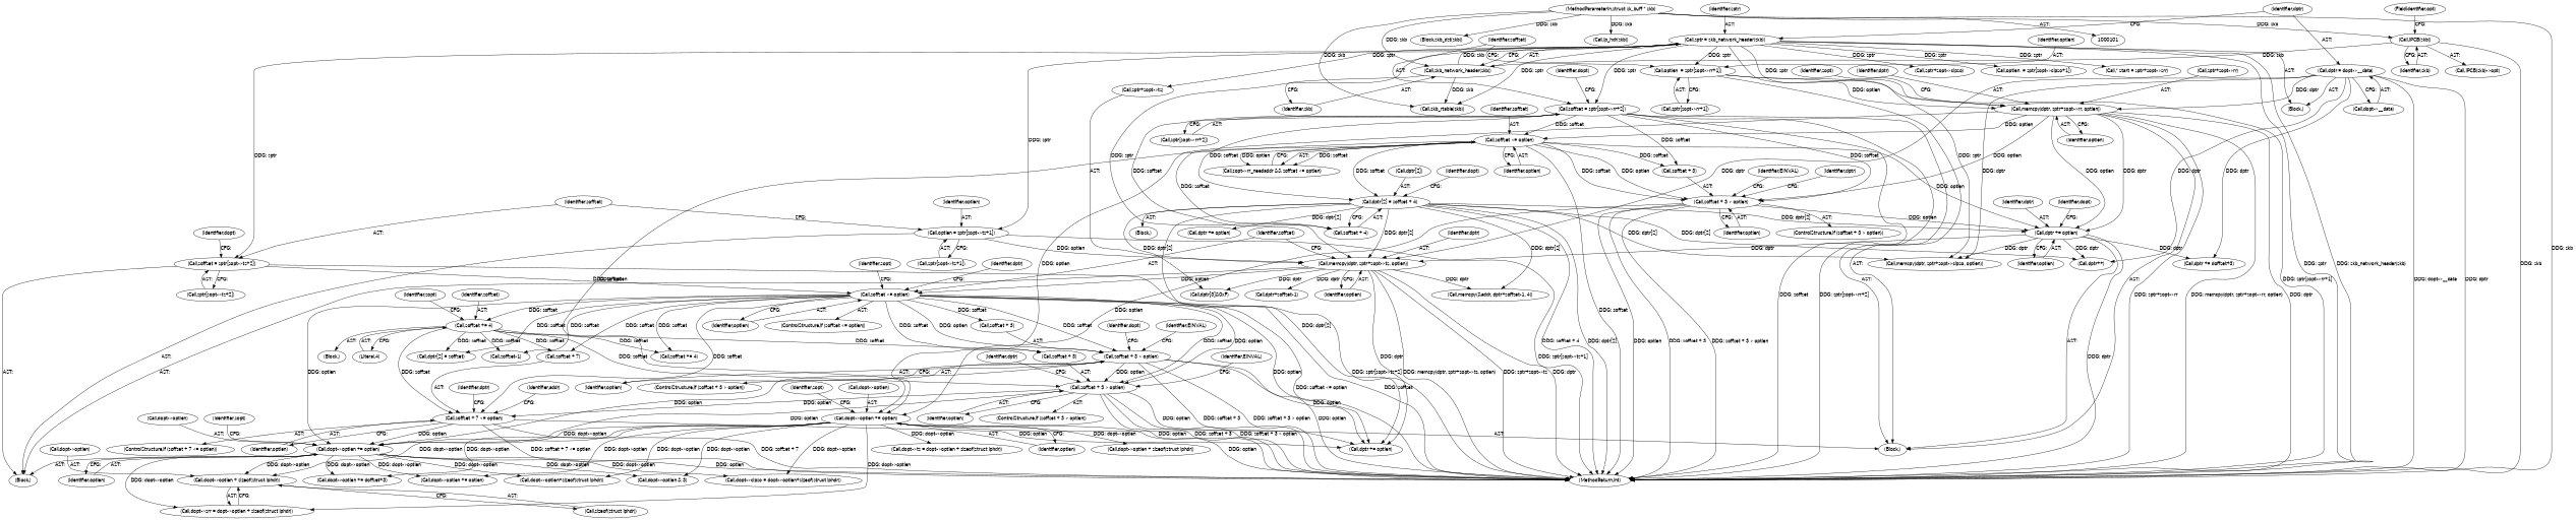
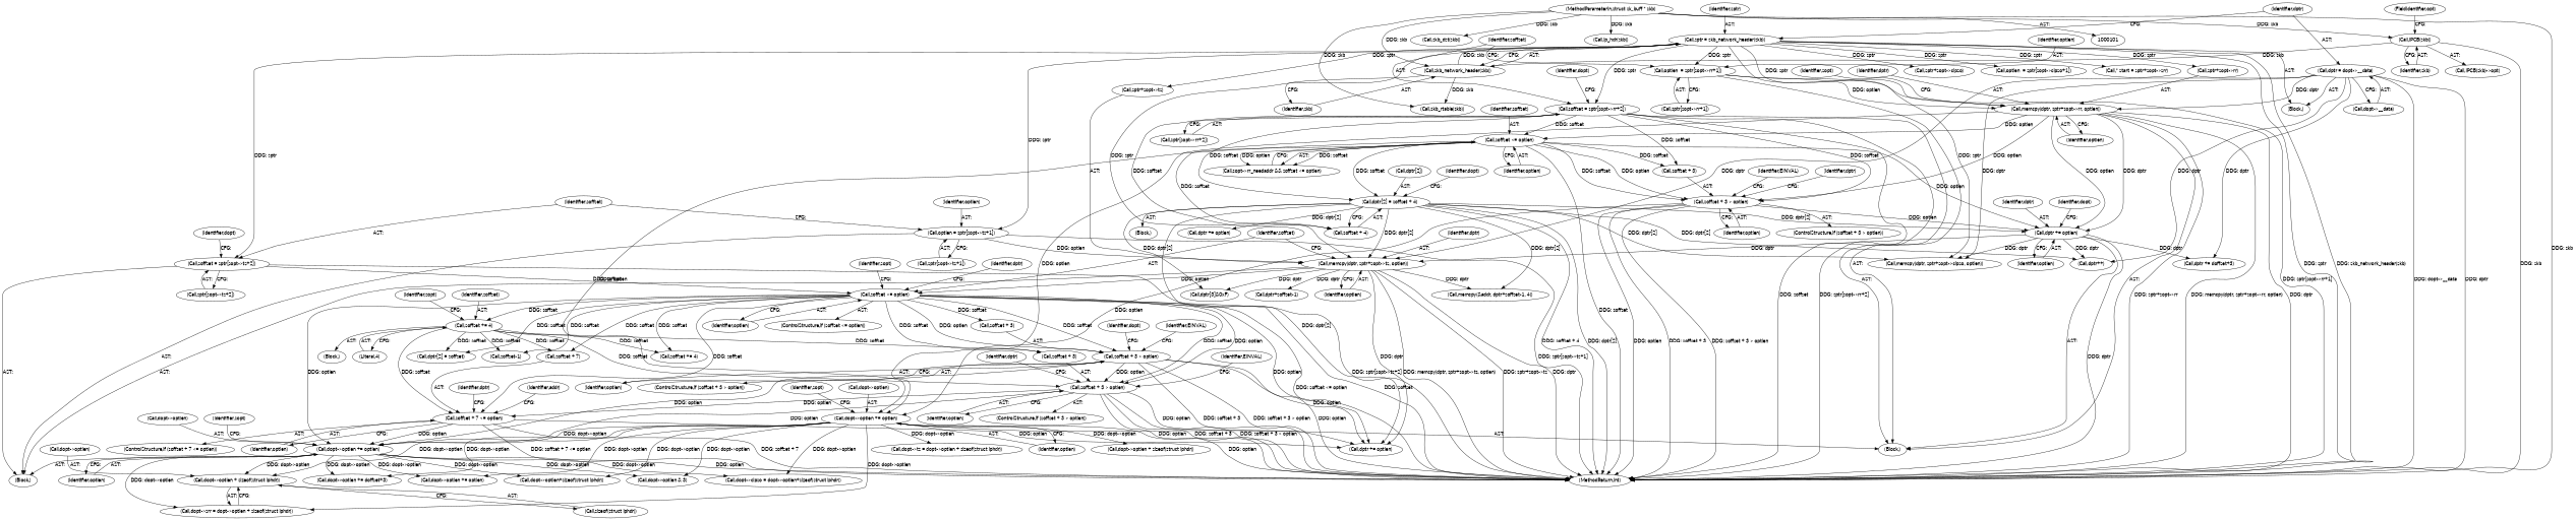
  digraph {
    fontname=Lato
    node [fontname=Lato]
    edge [fontname=Lato]
    n1 [label="(Call,dopt->optlen + sizeof(struct iphdr))"]
    n2 [label="(Call,dopt->srr = dopt->optlen + sizeof(struct iphdr))"]
    n3 [label="(Call,sizeof(struct iphdr))"]
    n4 [label="(Call,dopt->optlen += optlen)"]
    n5 [label="(Call,dopt->optlen += optlen)"]
    n6 [label="(Call,dopt->optlen & 3)"]
    n7 [label="(Block,)"]
    n8 [label="(Call,dopt->optlen += doffset+3)"]
    n9 [label="(MethodReturn,int)"]
    n10 [label="(Identifier,optlen)"]
    n11 [label="(Call,dopt->optlen+sizeof(struct iphdr))"]
    n12 [label="(Call,dopt->cipso = dopt->optlen+sizeof(struct iphdr))"]
    n13 [label="(Call,soffset + 3 > optlen)"]
    n14 [label="(Call,soffset + 7 <= optlen)"]
    n15 [label="(Call,dptr += optlen)"]
    n16 [label="(Identifier,optlen)"]
    n17 [label="(ControlStructure,if (soffset + 3 > optlen))"]
    n18 [label="(ControlStructure,if (soffset + 7 <= optlen))"]
    n19 [label="(Identifier,optlen)"]
    n20 [label="(Call,soffset += 4)"]
    n21 [label="(Call,soffset + 7)"]
    n22 [label="(Call,soffset + 3)"]
    n23 [label="(Call,soffset-1)"]
    n24 [label="(Literal,4)"]
    n25 [label="(Call,soffset += 4)"]
    n26 [label="(Block,)"]
    n27 [label="(Call,dptr[2] = soffset)"]
    n28 [label="(Call,soffset <= optlen)"]
    n29 [label="(Call,soffset + 3 > optlen)"]
    n30 [label="(Call,soffset + 3)"]
    n31 [label="(Identifier,optlen)"]
    n32 [label="(ControlStructure,if (soffset <= optlen))"]
    n33 [label="(Identifier,optlen)"]
    n34 [label="(ControlStructure,if (soffset + 3 > optlen))"]
    n35 [label="(Call,soffset = sptr[sopt->ts+2])"]
    n36 [label="(Call,sptr[sopt->ts+2])"]
    n37 [label="(Call,sptr = skb_network_header(skb))"]
    n38 [label="(Call,skb_network_header(skb))"]
    n39 [label="(Call,memcpy(dptr, sptr+sopt->ts, optlen))"]
    n40 [label="(Call,soffset = sptr[sopt->rr+2])"]
    n41 [label="(Call,memcpy(dptr, sptr+sopt->rr, optlen))"]
    n42 [label="(Call,optlen  = sptr[sopt->rr+1])"]
    n43 [label="(Call,optlen = sptr[sopt->ts+1])"]
    n44 [label="(Call,sptr+sopt->cipso)"]
    n45 [label="(Block,)"]
    n46 [label="(Call,sptr+sopt->rr)"]
    n47 [label="(Call,optlen  = sptr[sopt->cipso+1])"]
    n48 [label="(Call,* start = sptr+sopt->srr)"]
    n49 [label="(Call,memcpy(dptr, sptr+sopt->cipso, optlen))"]
    n50 [label="(Call,sptr+sopt->ts)"]
    n51 [label="(Call,skb_rtable(skb))"]
    n52 [label="(Identifier,skb)"]
    n53 [label="(Call,memcpy(&addr, dptr+soffset-1, 4))"]
    n54 [label="(Call,dptr+soffset-1)"]
    n55 [label="(Identifier,optlen)"]
    n56 [label="(Call,dptr[3]&0xF)"]
    n57 [label="(Block,)"]
    n58 [label="(Call,soffset <= optlen)"]
    n59 [label="(Call,soffset + 3 > optlen)"]
    n60 [label="(Call,dptr[2] = soffset + 4)"]
    n61 [label="(Call,soffset + 3)"]
    n62 [label="(Call,soffset + 4)"]
    n63 [label="(Call,sptr[sopt->rr+2])"]
    n64 [label="(Call,dptr += optlen)"]
    n65 [label="(Call,dopt->optlen += optlen)"]
    n66 [label="(Identifier,optlen)"]
    n67 [label="(Call,sptr[sopt->rr+1])"]
    n68 [label="(Call,sptr[sopt->ts+1])"]
    n69 [label="(Call,IPCB(skb))"]
    n70 [label="(Call,IPCB(skb)->opt)"]
    n71 [label="(Identifier,skb)"]
    n72 [label="(MethodParameterIn,struct sk_buff * skb)"]
-   n73 [label="(Block,skb_dst(skb))"]
+   n73 [label="(Call,skb_dst(skb))"]
    n74 [label="(Call,ip_hdr(skb))"]
    1000101
    n76 [label="(Identifier,optlen)"]
    n77 [label="(Call,dptr += doffset+3)"]
    n78 [label="(Call,dptr++)"]
    n79 [label="(Identifier,optlen)"]
    n80 [label="(Call,sopt->rr_needaddr && soffset <= optlen)"]
    n81 [label="(Identifier,optlen)"]
    n82 [label="(ControlStructure,if (soffset + 3 > optlen))"]
    n83 [label="(Block,)"]
    n84 [label="(Call,dptr += optlen)"]
    n85 [label="(Call,dopt->ts = dopt->optlen + sizeof(struct iphdr))"]
    n86 [label="(Identifier,optlen)"]
    n87 [label="(Call,dopt->optlen + sizeof(struct iphdr))"]
    n88 [label="(Call,dptr = dopt->__data)"]
    n89 [label="(Call,dopt->__data)"]
    n90 [label="(Identifier,sopt)"]
    n91 [label="(Identifier,soffset)"]
    n92 [label="(Identifier,dptr)"]
    n93 [label="(Identifier,dptr)"]
    n94 [label="(Call,dopt->optlen)"]
    n95 [label="(Identifier,EINVAL)"]
    n96 [label="(Identifier,sptr)"]
    n97 [label="(Identifier,sopt)"]
    n98 [label="(Identifier,dptr)"]
    n99 [label="(Identifier,soffset)"]
    n100 [label="(Identifier,dopt)"]
    n101 [label="(Call,dopt->optlen)"]
    n102 [label="(Identifier,sopt)"]
    n103 [label="(Identifier,soffset)"]
    n104 [label="(Identifier,optlen)"]
    n105 [label="(Identifier,optlen)"]
    n106 [label="(Identifier,sopt)"]
    n107 [label="(Identifier,sopt)"]
    n108 [label="(Identifier,dptr)"]
    n109 [label="(Identifier,dopt)"]
    n110 [label="(Identifier,dptr)"]
    n111 [label="(Identifier,dopt)"]
    n112 [label="(Identifier,EINVAL)"]
    n113 [label="(Identifier,dopt)"]
    n114 [label="(Identifier,addr)"]
    n115 [label="(Identifier,dptr)"]
    n116 [label="(Identifier,soffset)"]
    n117 [label="(Identifier,EINVAL)"]
    n118 [label="(Identifier,dptr)"]
    n119 [label="(Call,dptr[2])"]
    n120 [label="(FieldIdentifier,opt)"]
    n121 [label="(Identifier,soffset)"]
    n122 [label="(Identifier,dptr)"]
    n123 [label="(Call,dopt->optlen)"]
    n124 [label="(Identifier,dopt)"]
    n1 -> n2 [label="AST: "]
    n1 -> n3 [label="CFG: "]
    n2 -> n1 [label="CFG: "]
    n3 -> n1 [label="AST: "]
    n4 -> n1 [label="DDG: dopt->optlen"]
    n4 -> n2 [label="DDG: dopt->optlen"]
    n4 -> n5 [label="DDG: dopt->optlen"]
    n4 -> n6 [label="DDG: dopt->optlen"]
    n4 -> n7 [label="AST: "]
    n4 -> n8 [label="DDG: dopt->optlen"]
    n4 -> n9 [label="DDG: optlen"]
    n4 -> n10 [label="CFG: "]
    n4 -> n11 [label="DDG: dopt->optlen"]
    n4 -> n12 [label="DDG: dopt->optlen"]
    n10 -> n4 [label="AST: "]
    n13 -> n4 [label="DDG: optlen"]
    n13 -> n9 [label="DDG: optlen"]
    n13 -> n9 [label="DDG: soffset + 3"]
    n13 -> n9 [label="DDG: soffset + 3 > optlen"]
    n13 -> n14 [label="DDG: optlen"]
    n13 -> n15 [label="DDG: optlen"]
    n13 -> n16 [label="CFG: "]
    n13 -> n17 [label="AST: "]
    n14 -> n4 [label="DDG: optlen"]
    n14 -> n9 [label="DDG: soffset + 7 <= optlen"]
    n14 -> n9 [label="DDG: soffset + 7"]
    n14 -> n15 [label="DDG: optlen"]
    n14 -> n18 [label="AST: "]
    n14 -> n19 [label="CFG: "]
    n16 -> n13 [label="AST: "]
    n19 -> n14 [label="AST: "]
    n20 -> n13 [label="DDG: soffset"]
    n20 -> n14 [label="DDG: soffset"]
    n20 -> n21 [label="DDG: soffset"]
    n20 -> n22 [label="DDG: soffset"]
    n20 -> n23 [label="DDG: soffset"]
    n20 -> n24 [label="CFG: "]
    n20 -> n25 [label="DDG: soffset"]
    n20 -> n26 [label="AST: "]
    n20 -> n27 [label="DDG: soffset"]
    n21 -> n14 [label="AST: "]
    n22 -> n13 [label="AST: "]
    n24 -> n20 [label="AST: "]
    n28 -> n4 [label="DDG: optlen"]
    n28 -> n9 [label="DDG: soffset"]
    n28 -> n9 [label="DDG: soffset <= optlen"]
    n28 -> n13 [label="DDG: soffset"]
    n28 -> n13 [label="DDG: optlen"]
    n28 -> n14 [label="DDG: soffset"]
    n28 -> n15 [label="DDG: optlen"]
    n28 -> n20 [label="DDG: soffset"]
    n28 -> n21 [label="DDG: soffset"]
    n28 -> n22 [label="DDG: soffset"]
    n28 -> n23 [label="DDG: soffset"]
    n28 -> n25 [label="DDG: soffset"]
    n28 -> n27 [label="DDG: soffset"]
    n28 -> n29 [label="DDG: soffset"]
    n28 -> n29 [label="DDG: optlen"]
    n28 -> n30 [label="DDG: soffset"]
    n28 -> n31 [label="CFG: "]
    n28 -> n32 [label="AST: "]
    n29 -> n4 [label="DDG: optlen"]
    n29 -> n9 [label="DDG: soffset + 3"]
    n29 -> n9 [label="DDG: soffset + 3 > optlen"]
    n29 -> n9 [label="DDG: optlen"]
    n29 -> n13 [label="DDG: optlen"]
    n29 -> n15 [label="DDG: optlen"]
    n29 -> n33 [label="CFG: "]
    n29 -> n34 [label="AST: "]
    n30 -> n29 [label="AST: "]
    n31 -> n28 [label="AST: "]
    n33 -> n29 [label="AST: "]
    n35 -> n7 [label="AST: "]
    n35 -> n9 [label="DDG: sptr[sopt->ts+2]"]
    n35 -> n28 [label="DDG: soffset"]
    n35 -> n36 [label="CFG: "]
    n36 -> n35 [label="AST: "]
    n37 -> n9 [label="DDG: sptr"]
    n37 -> n9 [label="DDG: skb_network_header(skb)"]
    n37 -> n35 [label="DDG: sptr"]
    n37 -> n38 [label="CFG: "]
    n37 -> n39 [label="DDG: sptr"]
    n37 -> n40 [label="DDG: sptr"]
    n37 -> n41 [label="DDG: sptr"]
    n37 -> n42 [label="DDG: sptr"]
    n37 -> n43 [label="DDG: sptr"]
    n37 -> n44 [label="DDG: sptr"]
    n37 -> n45 [label="AST: "]
-   n37 -> n51 [label="DDG: sptr"]
+   n37 -> n46 [label="DDG: sptr"]
    n37 -> n47 [label="DDG: sptr"]
    n37 -> n48 [label="DDG: sptr"]
    n37 -> n49 [label="DDG: sptr"]
    n37 -> n50 [label="DDG: sptr"]
    n38 -> n37 [label="AST: "]
    n38 -> n37 [label="DDG: skb"]
    n38 -> n51 [label="DDG: skb"]
    n38 -> n52 [label="CFG: "]
    n39 -> n7 [label="AST: "]
    n39 -> n9 [label="DDG: memcpy(dptr, sptr+sopt->ts, optlen)"]
    n39 -> n9 [label="DDG: sptr+sopt->ts"]
    n39 -> n9 [label="DDG: dptr"]
    n39 -> n15 [label="DDG: dptr"]
    n39 -> n28 [label="DDG: optlen"]
    n39 -> n53 [label="DDG: dptr"]
    n39 -> n54 [label="DDG: dptr"]
    n39 -> n55 [label="CFG: "]
    n39 -> n56 [label="DDG: dptr"]
    n40 -> n9 [label="DDG: soffset"]
    n40 -> n9 [label="DDG: sptr[sopt->rr+2]"]
    n40 -> n57 [label="AST: "]
    n40 -> n58 [label="DDG: soffset"]
    n40 -> n59 [label="DDG: soffset"]
    n40 -> n60 [label="DDG: soffset"]
    n40 -> n61 [label="DDG: soffset"]
    n40 -> n62 [label="DDG: soffset"]
    n40 -> n63 [label="CFG: "]
    n41 -> n9 [label="DDG: sptr+sopt->rr"]
    n41 -> n9 [label="DDG: memcpy(dptr, sptr+sopt->rr, optlen)"]
    n41 -> n9 [label="DDG: dptr"]
    n41 -> n57 [label="AST: "]
    n41 -> n58 [label="DDG: optlen"]
    n41 -> n59 [label="DDG: optlen"]
    n41 -> n64 [label="DDG: optlen"]
    n41 -> n64 [label="DDG: dptr"]
    n41 -> n65 [label="DDG: optlen"]
    n41 -> n66 [label="CFG: "]
    n42 -> n9 [label="DDG: sptr[sopt->rr+1]"]
    n42 -> n41 [label="DDG: optlen"]
    n42 -> n57 [label="AST: "]
    n42 -> n67 [label="CFG: "]
    n43 -> n7 [label="AST: "]
    n43 -> n9 [label="DDG: sptr[sopt->ts+1]"]
    n43 -> n39 [label="DDG: optlen"]
    n43 -> n68 [label="CFG: "]
    n46 -> n41 [label="AST: "]
    n50 -> n39 [label="AST: "]
    n52 -> n38 [label="AST: "]
    n55 -> n39 [label="AST: "]
    n58 -> n9 [label="DDG: soffset"]
    n58 -> n59 [label="DDG: soffset"]
    n58 -> n59 [label="DDG: optlen"]
    n58 -> n60 [label="DDG: soffset"]
    n58 -> n61 [label="DDG: soffset"]
    n58 -> n62 [label="DDG: soffset"]
    n58 -> n64 [label="DDG: optlen"]
    n58 -> n65 [label="DDG: optlen"]
    n58 -> n79 [label="CFG: "]
    n58 -> n80 [label="AST: "]
    n58 -> n80 [label="DDG: soffset"]
    n58 -> n80 [label="DDG: optlen"]
    n59 -> n9 [label="DDG: optlen"]
    n59 -> n9 [label="DDG: soffset + 3"]
    n59 -> n9 [label="DDG: soffset + 3 > optlen"]
    n59 -> n64 [label="DDG: optlen"]
    n59 -> n65 [label="DDG: optlen"]
    n59 -> n81 [label="CFG: "]
    n59 -> n82 [label="AST: "]
    n60 -> n9 [label="DDG: soffset + 4"]
    n60 -> n9 [label="DDG: dptr[2]"]
    n60 -> n15 [label="DDG: dptr[2]"]
    n60 -> n39 [label="DDG: dptr[2]"]
    n60 -> n49 [label="DDG: dptr[2]"]
    n60 -> n53 [label="DDG: dptr[2]"]
    n60 -> n56 [label="DDG: dptr[2]"]
    n60 -> n62 [label="CFG: "]
    n60 -> n64 [label="DDG: dptr[2]"]
    n60 -> n78 [label="DDG: dptr[2]"]
    n60 -> n83 [label="AST: "]
    n60 -> n84 [label="DDG: dptr[2]"]
    n61 -> n59 [label="AST: "]
    n62 -> n60 [label="AST: "]
    n63 -> n40 [label="AST: "]
    n64 -> n9 [label="DDG: dptr"]
    n64 -> n39 [label="DDG: dptr"]
    n64 -> n49 [label="DDG: dptr"]
    n64 -> n57 [label="AST: "]
    n64 -> n76 [label="CFG: "]
    n64 -> n77 [label="DDG: dptr"]
    n64 -> n78 [label="DDG: dptr"]
    n65 -> n1 [label="DDG: dopt->optlen"]
    n65 -> n2 [label="DDG: dopt->optlen"]
    n65 -> n4 [label="DDG: dopt->optlen"]
    n65 -> n5 [label="DDG: dopt->optlen"]
    n65 -> n6 [label="DDG: dopt->optlen"]
    n65 -> n8 [label="DDG: dopt->optlen"]
    n65 -> n9 [label="DDG: optlen"]
    n65 -> n11 [label="DDG: dopt->optlen"]
    n65 -> n12 [label="DDG: dopt->optlen"]
    n65 -> n57 [label="AST: "]
    n65 -> n85 [label="DDG: dopt->optlen"]
    n65 -> n86 [label="CFG: "]
    n65 -> n87 [label="DDG: dopt->optlen"]
    n66 -> n41 [label="AST: "]
    n67 -> n42 [label="AST: "]
    n68 -> n43 [label="AST: "]
    n69 -> n9 [label="DDG: skb"]
    n69 -> n38 [label="DDG: skb"]
    n69 -> n70 [label="AST: "]
    n69 -> n71 [label="CFG: "]
    n71 -> n69 [label="AST: "]
    n72 -> n9 [label="DDG: skb"]
    n72 -> n38 [label="DDG: skb"]
    n72 -> n51 [label="DDG: skb"]
    n72 -> n69 [label="DDG: skb"]
    n72 -> n73 [label="DDG: skb"]
    n72 -> n74 [label="DDG: skb"]
    n72 -> 1000101 [label="AST: "]
    n76 -> n64 [label="AST: "]
    n79 -> n58 [label="AST: "]
    n80 -> n58 [label="CFG: "]
    n81 -> n59 [label="AST: "]
    n86 -> n65 [label="AST: "]
    n88 -> n9 [label="DDG: dopt->__data"]
    n88 -> n9 [label="DDG: dptr"]
    n88 -> n39 [label="DDG: dptr"]
    n88 -> n41 [label="DDG: dptr"]
    n88 -> n45 [label="AST: "]
    n88 -> n49 [label="DDG: dptr"]
    n88 -> n77 [label="DDG: dptr"]
    n88 -> n78 [label="DDG: dptr"]
    n88 -> n89 [label="CFG: "]
    n89 -> n88 [label="AST: "]
    n90 -> n41 [label="CFG: "]
    n91 -> n20 [label="AST: "]
    n92 -> n14 [label="CFG: "]
    n93 -> n41 [label="AST: "]
    n94 -> n4 [label="AST: "]
    n95 -> n13 [label="CFG: "]
    n96 -> n37 [label="AST: "]
    n97 -> n20 [label="CFG: "]
    n98 -> n39 [label="AST: "]
    n99 -> n28 [label="AST: "]
    n99 -> n39 [label="CFG: "]
    n100 -> n40 [label="CFG: "]
    n101 -> n1 [label="AST: "]
    n102 -> n4 [label="CFG: "]
    n103 -> n58 [label="AST: "]
    n104 -> n42 [label="AST: "]
    n105 -> n43 [label="AST: "]
    n106 -> n28 [label="CFG: "]
    n107 -> n65 [label="CFG: "]
    n108 -> n37 [label="CFG: "]
    n108 -> n88 [label="AST: "]
    n109 -> n60 [label="CFG: "]
    n110 -> n28 [label="CFG: "]
    n111 -> n35 [label="CFG: "]
    n112 -> n59 [label="CFG: "]
    n113 -> n29 [label="CFG: "]
    n114 -> n14 [label="CFG: "]
    n115 -> n59 [label="CFG: "]
    n116 -> n35 [label="AST: "]
    n116 -> n43 [label="CFG: "]
    n117 -> n29 [label="CFG: "]
    n118 -> n64 [label="AST: "]
    n119 -> n60 [label="AST: "]
    n120 -> n69 [label="CFG: "]
    n121 -> n40 [label="AST: "]
    n121 -> n42 [label="CFG: "]
    n122 -> n13 [label="CFG: "]
    n123 -> n65 [label="AST: "]
    n124 -> n64 [label="CFG: "]
  }
